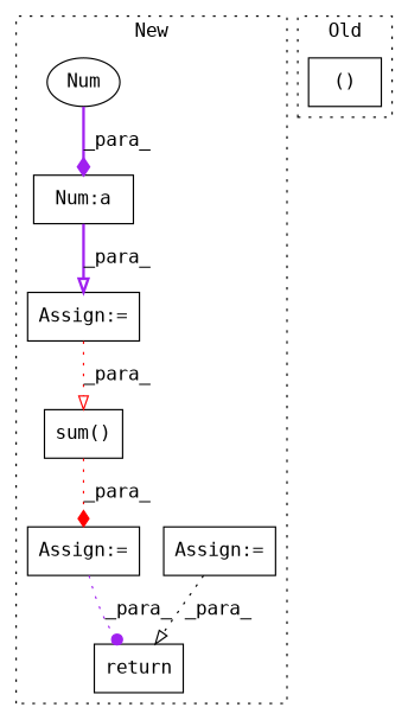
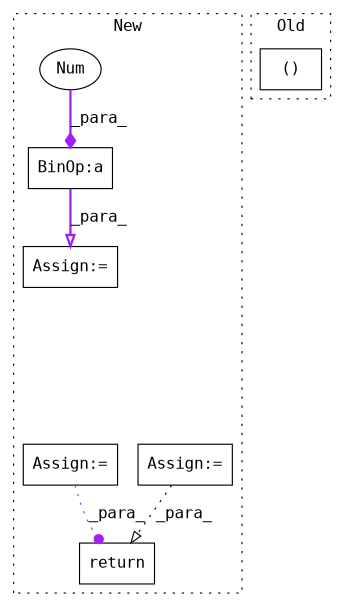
  digraph {
    fontname="DejaVu Sans Mono"
    node [a=68 fontname="DejaVu Sans Mono" l=3 shape=box]
    edge [arrowhead=onormal color=purple fontname="DejaVu Sans Mono" style=dotted]
-   n1 [a=75 l="10,1" label="sum()" s="5213,5229"]
    n2 [label="Assign:=" s=5201]
    n3 [a=93 l=7 label=return s=5325]
    n4 [label="Assign:=" s=4885]
-   n5 [a=82 label="Num:a" s=5130]
+   n5 [a=82 label="BinOp:a" s=5130]
    n6 [a=76 label=Num s=5127 shape=ellipse]
    n7 [label="Assign:=" s=5124]
    n8 [a=54 l=14 label="()" s=4702]
    subgraph cluster_1 {
      label=New
      style=dotted
-     n1
      n2
      n3
      n4
      n5
      n6
      n7
    }
    subgraph cluster_2 {
      label=Old
      style=dotted
      n8
    }
-   n1 -> n2 [arrowhead=diamond color=red label=_para_]
    n2 -> n3 [arrowhead=dot label=_para_]
    n4 -> n3 [color=black label=_para_]
    n5 -> n7 [label=_para_ style=bold]
    n6 -> n5 [arrowhead=diamond label=_para_ style=bold]
-   n7 -> n1 [color=red label=_para_]
  }
